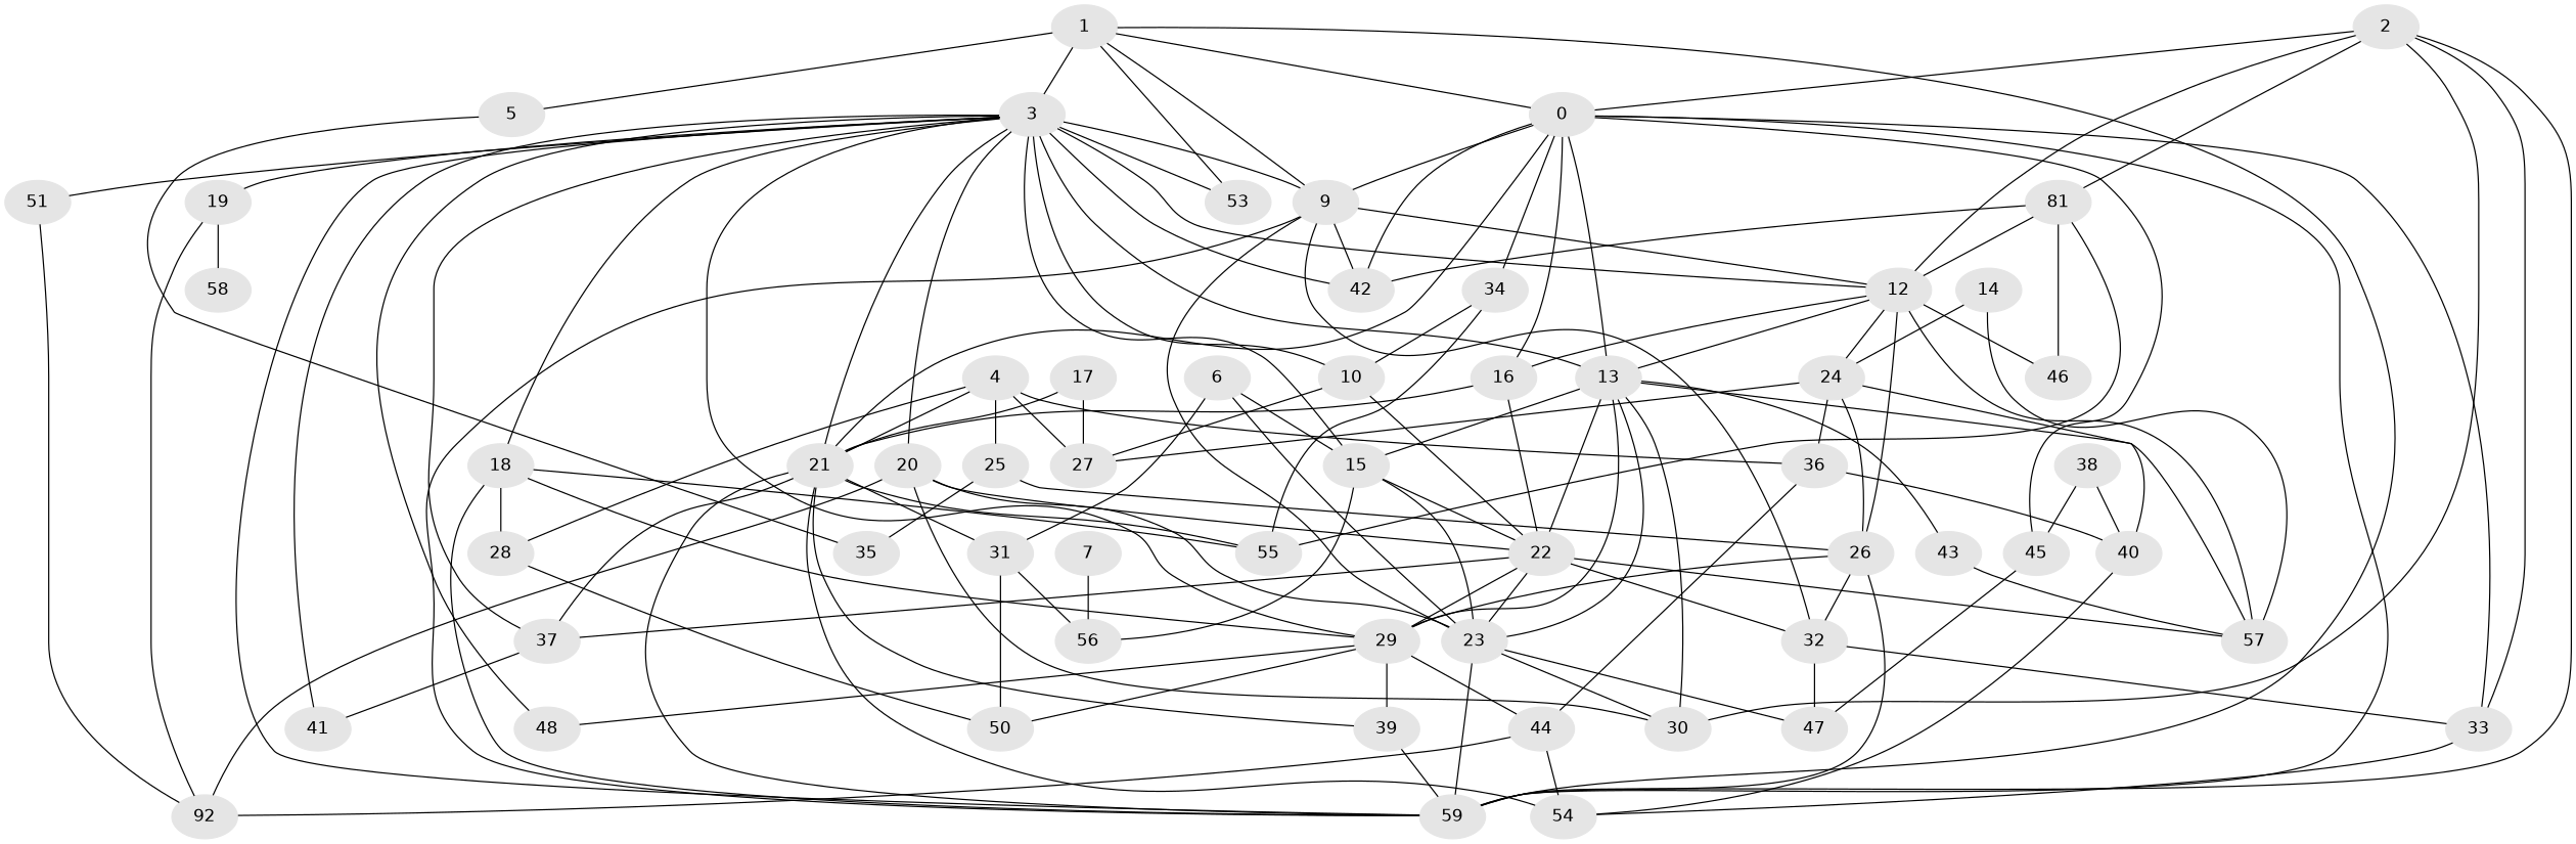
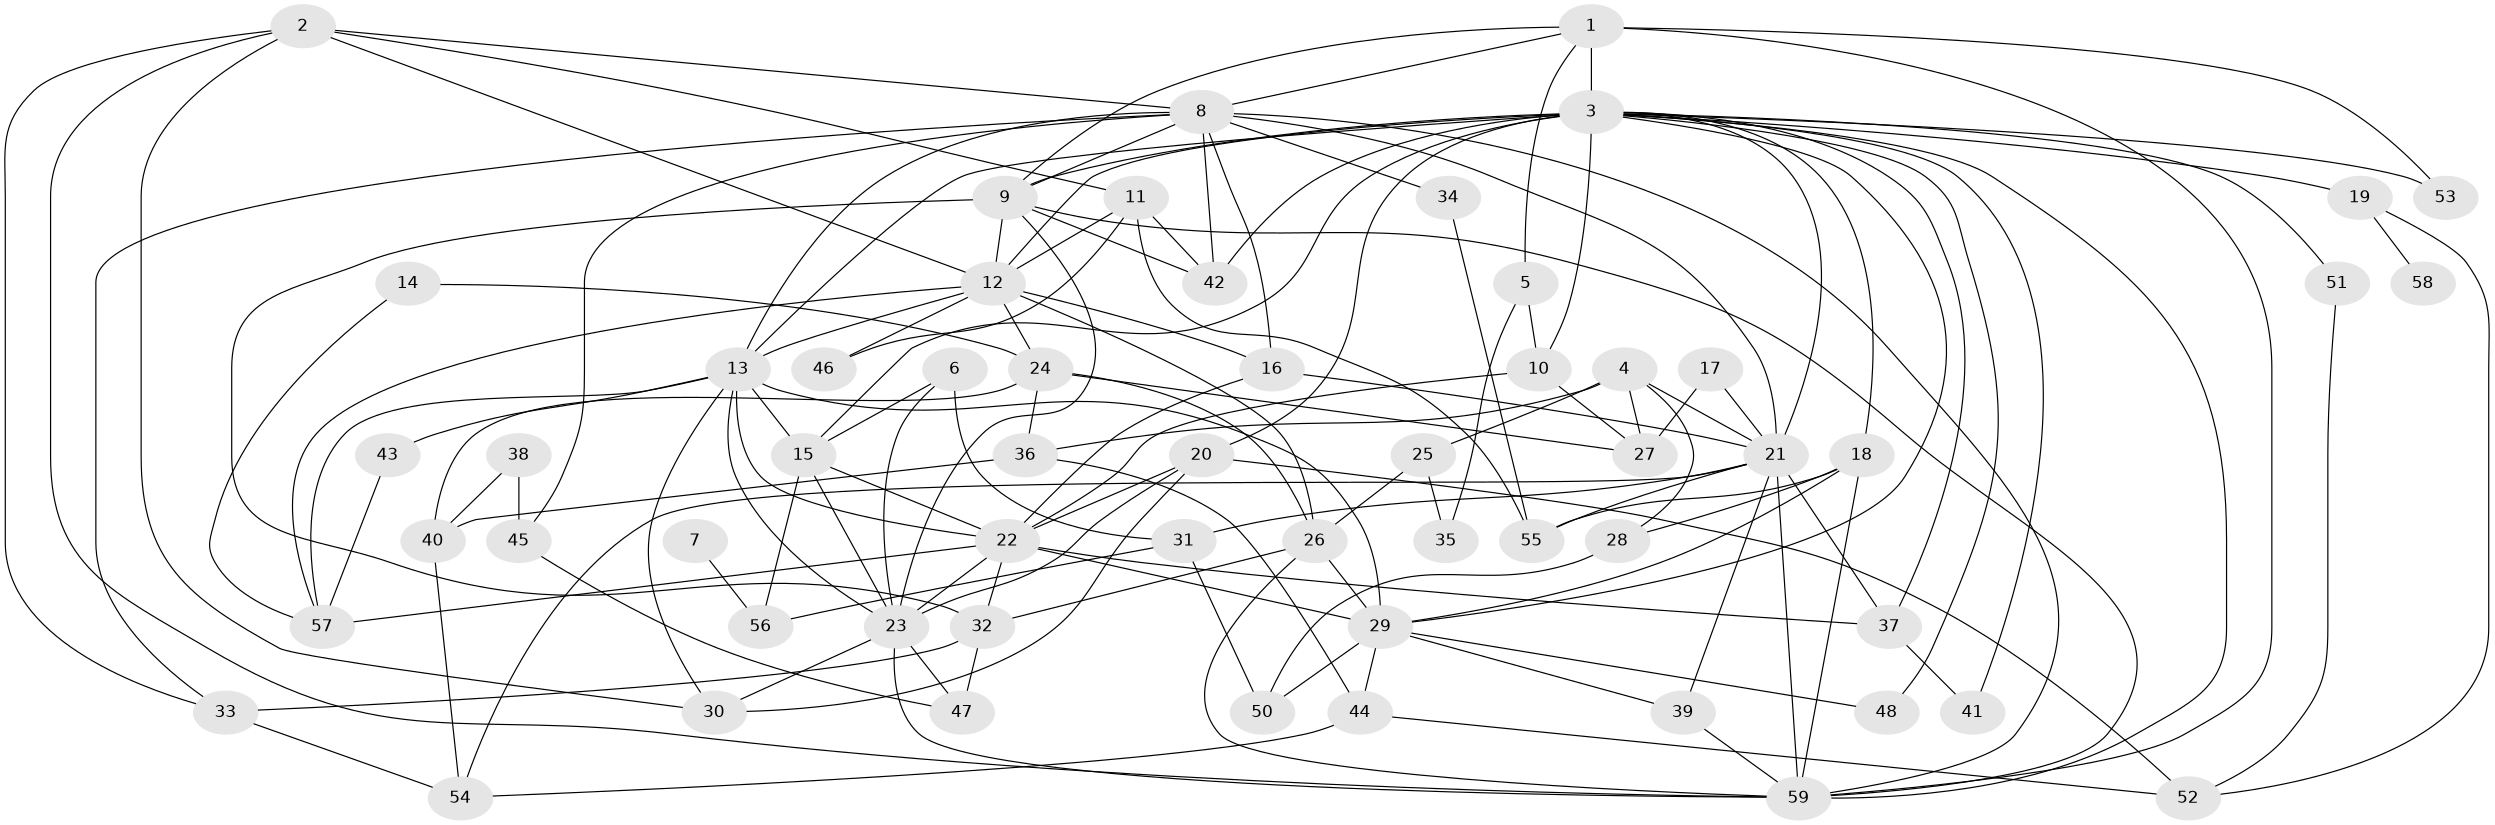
  graph {
    fontname="DejaVu Sans"
    node [color=gray90 fontname="DejaVu Sans" style=filled]
    edge [fontname="DejaVu Sans" weight=1.0]
    1
    3
    5
-   8 [label=0]
+   8
    9
    n6 [label=59]
    53
    12
    10
    13
    15
    18
    19
    20
    21
    29
    37
    41
    42
    48
    51
    35
    33
    16
    34
    45
    23
    32
    2
-   11 [label=81]
+   11
    30
    46
    55
    24
    26
    57
    54
    27
    22
    43
    56
    28
-   52 [label=92]
+   52
    58
    31
    39
    50
    44
    4
    25
    36
    40
    6
    47
    7
    14
    17
    38
    1 -- 3 [weight=3.0]
    1 -- 5
    1 -- 8
    1 -- 9
    1 -- n6
    1 -- 53
    3 -- 9 [weight=2.0]
    3 -- n6
    3 -- 53
    3 -- 12
    3 -- 10
    3 -- 13 [weight=3.0]
    3 -- 15
    3 -- 18
    3 -- 19
    3 -- 20
    3 -- 21
    3 -- 29
    3 -- 37
    3 -- 41
    3 -- 42
    3 -- 48
    3 -- 51
-   34 -- 10
+   5 -- 10
    5 -- 35
    8 -- 9
    8 -- n6
    8 -- 13 [weight=2.0]
    8 -- 21 [weight=2.0]
    8 -- 42
    8 -- 33
    8 -- 16
    8 -- 34
    8 -- 45
    9 -- n6
    9 -- 12
    9 -- 42
    9 -- 23
    9 -- 32
    12 -- 13
    12 -- 16
    12 -- 46 [weight=2.0]
    12 -- 24
    12 -- 26
    12 -- 57
    10 -- 27
    10 -- 22
    13 -- 15
    13 -- 29 [weight=2.0]
    13 -- 23
    13 -- 30
    13 -- 57
    13 -- 22
    13 -- 43
    15 -- 23
    15 -- 22
    15 -- 56
    18 -- n6
    18 -- 29
    18 -- 55
    18 -- 28
    19 -- 52
    19 -- 58
    20 -- 23
    20 -- 30
    20 -- 22
    20 -- 52
    21 -- n6
    21 -- 37
    21 -- 55
    21 -- 54
    21 -- 31
    21 -- 39
    29 -- 48
    29 -- 39
    29 -- 50
    29 -- 44
    37 -- 41
    51 -- 52
    33 -- 54
    16 -- 21
    16 -- 22
    34 -- 55
    45 -- 47
    23 -- n6
    23 -- 30
    23 -- 47
    32 -- 33
    32 -- 47
    2 -- 8
    2 -- n6
    2 -- 12
    2 -- 33
    2 -- 11
    2 -- 30
    11 -- 12
    11 -- 42
    11 -- 46 [weight=2.0]
    11 -- 55
    24 -- 26
    24 -- 27
    24 -- 36
    24 -- 40
    26 -- n6
    26 -- 29
    26 -- 32
    22 -- 29
    22 -- 37
    22 -- 23
    22 -- 32
    22 -- 57
    43 -- 57
    28 -- 50
    31 -- 56
    31 -- 50
    39 -- n6
    44 -- 54
    44 -- 52
    4 -- 21
    4 -- 27
    4 -- 28
    4 -- 25
    4 -- 36
    25 -- 35
    25 -- 26
    36 -- 44
    36 -- 40
    40 -- 54
    6 -- 15
    6 -- 23 [weight=2.0]
    6 -- 31
    7 -- 56
    14 -- 24
    14 -- 57
    17 -- 21
    17 -- 27
    38 -- 45
    38 -- 40
  }
